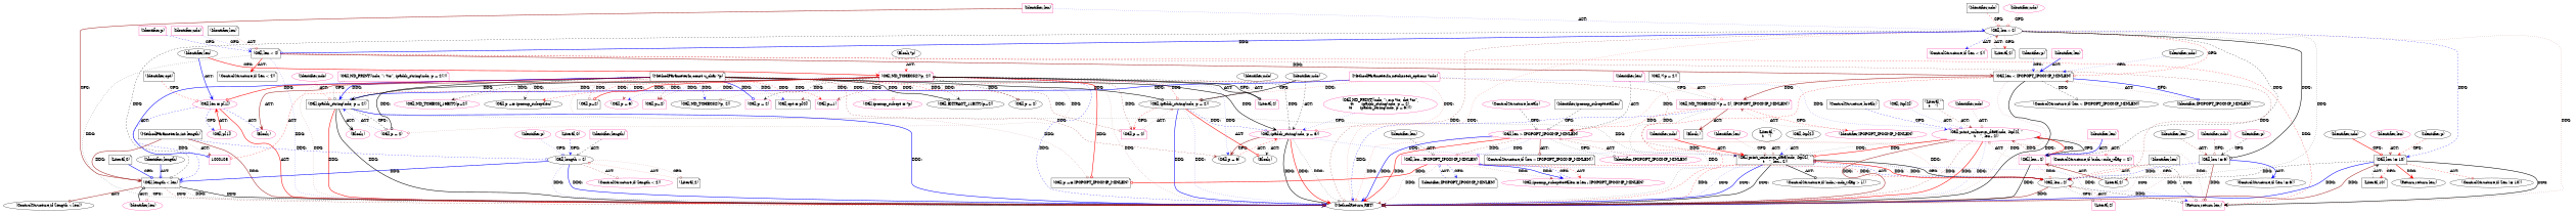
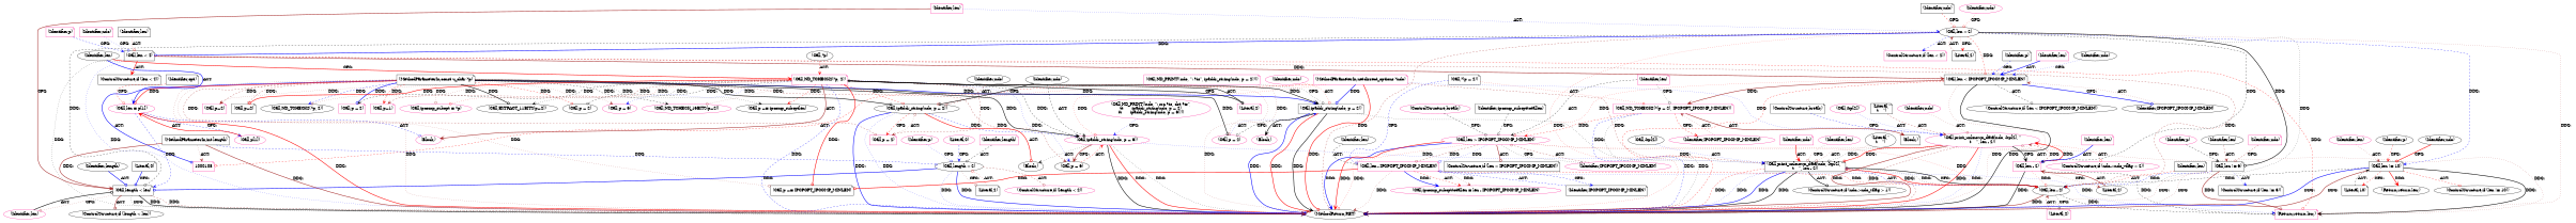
  digraph {
    node [color=black shape=ellipse]
    edge [arrowhead=odot color=brown style=dashed]
    n1 [label="(Call,print_unknown_data(ndo, &p[2], \"\n\t    \", len - 2))" shape=note]
    n2 [label="(Call,len - 2)"]
    n3 [label="(MethodReturn,RET)"]
    n4 [label="(ControlStructure,if (ndo->ndo_vflag > 1))"]
    n5 [color=deeppink label="(Return,return len;)" shape=note]
    n6 [color=deeppink label="(Literal,2)" shape=note]
    n7 [label="(Call,ipaddr_string(ndo, p + 2))" shape=note]
    n8 [color=deeppink label="(Block,)"]
    n9 [color=deeppink label="(Call,p + 2)"]
    n10 [color=deeppink label="(MethodParameterIn,netdissect_options *ndo)" shape=note]
    n11 [color=deeppink label="(Call,ipaddr_string(ndo, p + 6))"]
    n12 [label="(Call,ipaddr_string(ndo, p + 2))"]
    n13 [color=deeppink label="(Call,print_unknown_data(ndo, &p[2], \"\n\t    \", len - 2))"]
    1000108 [color=deeppink shape=note]
    n15 [label="(Call,p + 6)"]
    n16 [label="(Block,)"]
    n17 [color=deeppink label="(Call,p + 2)" shape=note]
    n18 [color=deeppink label="(Call,len - 2)" shape=note]
-   n19 [color=deeppink label="(ControlStructure,if (ndo->ndo_vflag < 2))" shape=note]
+   n19 [color=deeppink label="(ControlStructure,if (ndo->ndo_vflag < 2))"]
    n20 [label="(MethodParameterIn,const u_char *p)" shape=note]
    n21 [color=deeppink label="(Call,len = p[1])"]
    n22 [color=deeppink label="(Call,p+2)" shape=note]
    n23 [label="(Call,ND_TCHECK2(*p, 2))"]
    n24 [color=deeppink label="(Call,p + 2)" shape=note]
-   n25 [label="(Call,opt = p[0])" shape=note]
    n26 [color=deeppink label="(Call,p+1)" shape=note]
    n27 [color=deeppink label="(Call,ipcomp_subopt = *p)"]
    n28 [label="(Call,EXTRACT_11BITS(p+2))"]
    n29 [label="(Call,p + 2)"]
    n30 [color=deeppink label="(Call,p + 6)"]
    n31 [label="(Call,p += IPCPOPT_IPCOMP_MINLEN)" shape=note]
    n32 [color=deeppink label="(Call,ND_TCHECK_16BITS(p+2))"]
    n33 [label="(Call,p += ipcomp_suboptlen)"]
    n34 [label="(Call,p+2)" shape=note]
    n35 [color=deeppink label="(Block,)"]
    n36 [label="(Call,length < len)" shape=note]
    n37 [color=deeppink label="(Call,p[1])"]
    n38 [color=deeppink label="(Call,ND_TCHECK2(*p, 2))" shape=note]
    n39 [color=deeppink label="(Literal,2)" shape=note]
    n40 [label="(Literal,2)"]
    n41 [label="(Call,len < 2)"]
    n42 [label="(Call,len < IPCPOPT_IPCOMP_MINLEN)" shape=note]
    n43 [label="(Call,len < 4)" shape=note]
    n44 [label="(Call,len != 10)" shape=note]
    n45 [label="(Call,len != 6)" shape=note]
    n46 [color=deeppink label="(ControlStructure,if (len < 2))" shape=note]
    n47 [label="(Literal,2)" shape=note]
    n48 [color=deeppink label="(Call,len > IPCPOPT_IPCOMP_MINLEN)"]
    n49 [color=deeppink label="(Call,ND_TCHECK2(*(p + 2), IPCPOPT_IPCOMP_MINLEN))" shape=note]
    n50 [label="(ControlStructure,if (len < IPCPOPT_IPCOMP_MINLEN))"]
    n51 [label="(Identifier,IPCPOPT_IPCOMP_MINLEN)"]
    n52 [label="(ControlStructure,if (len < 4))" shape=note]
    n53 [label="(Return,return len;)"]
    n54 [label="(ControlStructure,if (len != 10))"]
    n55 [label="(Literal,10)" shape=note]
-   n56 [label="(ControlStructure,if (len != 6))"]
+   n56 [label="(ControlStructure,if (len != 6))" shape=note]
    n57 [label="(ControlStructure,if (length < len))"]
    n58 [color=deeppink label="(Identifier,len)"]
    n59 [label="(Call,length < 2)"]
    n60 [label="(Literal,2)" shape=note]
    n61 [color=deeppink label="(ControlStructure,if (length < 2))"]
    n62 [label="(MethodParameterIn,int length)" shape=note]
    n63 [color=deeppink label="(Call,len - IPCPOPT_IPCOMP_MINLEN)" shape=note]
    n64 [color=deeppink label="(Call,ipcomp_subopttotallen = len - IPCPOPT_IPCOMP_MINLEN)"]
    n65 [label="(Identifier,IPCPOPT_IPCOMP_MINLEN)" shape=note]
    n66 [label="(ControlStructure,if (len > IPCPOPT_IPCOMP_MINLEN))" shape=note]
    n67 [color=deeppink label="(Identifier,IPCPOPT_IPCOMP_MINLEN)"]
    n68 [label="(Block,)" shape=note]
    n69 [color=deeppink label="(Identifier,IPCPOPT_IPCOMP_MINLEN)"]
    n70 [label="(Identifier,ndo)"]
    n71 [label="(Literal,\"\n\t    \")" shape=note]
    n72 [color=deeppink label="(Call,ND_PRINT((ndo, \": src %s, dst %s\",\n\t\t       ipaddr_string(ndo, p + 2),\n\t\t       ipaddr_string(ndo, p + 6))))"]
    n73 [color=deeppink label="(ControlStructure,break;)"]
    n74 [color=deeppink label="(Identifier,p)"]
    n75 [color=deeppink label="(Identifier,p)" shape=note]
    n76 [label="(Identifier,len)"]
    n77 [color=deeppink label="(Identifier,ndo)" shape=note]
    n78 [label="(Identifier,p)" shape=note]
    n79 [label="(Identifier,ndo)"]
    n80 [label="(Literal,0)" shape=note]
    n81 [color=deeppink label="(Identifier,len)"]
    n82 [color=deeppink label="(Identifier,len)" shape=note]
    n83 [color=deeppink label="(Identifier,ndo)" shape=note]
    n84 [label="(Identifier,ipcomp_subopttotallen)" shape=note]
    n85 [color=deeppink label="(Identifier,ndo)" shape=note]
    n86 [color=deeppink label="(Identifier,len)" shape=note]
    n87 [color=deeppink label="(Identifier,ndo)"]
    n88 [color=deeppink label="(Identifier,ndo)"]
-   n89 [label="(Block,*p)"]
+   n89 [label="(Call,*p)"]
    n90 [label="(Identifier,len)"]
    n91 [color=deeppink label="(Identifier,len)"]
    n92 [label="(ControlStructure,break;)" shape=note]
    n93 [label="(Identifier,length)"]
    n94 [color=deeppink label="(Identifier,len)" shape=note]
    n95 [color=deeppink label="(Call,&p[2])"]
    n96 [label="(Literal,\"\n\t    \")"]
    n97 [color=deeppink label="(Identifier,len)" shape=note]
    n98 [label="(Identifier,ndo)"]
    n99 [color=deeppink label="(Identifier,p)"]
    n100 [label="(Identifier,len)" shape=note]
    n101 [label="(Identifier,len)" shape=note]
    n102 [label="(Identifier,ndo)" shape=note]
    n103 [label="(Identifier,p)"]
    n104 [color=deeppink label="(Literal,0)"]
    n105 [label="(Identifier,opt)" shape=note]
    n106 [label="(Identifier,ndo)"]
    n107 [color=deeppink label="(Identifier,ndo)"]
    n108 [color=deeppink label="(Call,ND_PRINT((ndo, \": %s\", ipaddr_string(ndo, p + 2))))" shape=note]
    n109 [label="(Call,*(p + 2))" shape=note]
    n110 [label="(Identifier,len)"]
    n111 [label="(Call,&p[2])"]
    n112 [color=deeppink label="(Identifier,length)" shape=note]
    n1 -> n2 [color=black label="CFG: " style=bold]
    n1 -> n3 [color=red label="DDG: "]
    n1 -> n3 [arrowhead=vee color=blue label="DDG: " style=dotted]
    n1 -> n3 [arrowhead=vee color=blue label="DDG: " style=bold]
    n1 -> n3 [color=black label="DDG: " style=bold]
    n1 -> n4 [color=black label="AST: " style=bold]
    n2 -> n1 [color=blue label="AST: "]
    n2 -> n1 [color=red label="DDG: " style=bold]
    n2 -> n1 [color=black label="DDG: " style=dotted]
    n2 -> n3 [arrowhead=vee label="DDG: " style=bold]
    n2 -> n5 [color=black label="DDG: "]
    n2 -> n6 [color=black label="CFG: " style=dotted]
    n6 -> n2 [arrowhead=vee label="AST: "]
    n7 -> n1 [arrowhead=vee color=black label="DDG: " style=dotted]
    n7 -> n3 [color=blue label="DDG: " style=bold]
    n7 -> n3 [color=red label="DDG: " style=bold]
    n7 -> n3 [arrowhead=vee color=black label="DDG: " style=bold]
    n7 -> n8 [arrowhead=vee color=black label="AST: " style=bold]
    n7 -> n9 [color=black label="CFG: "]
    n9 -> n7 [arrowhead=vee color=blue label="AST: " style=dotted]
    n10 -> n1 [label="DDG: "]
+   n10 -> n3 [color=red label="DDG: " style=bold]
    n10 -> n7 [color=blue label="DDG: " style=bold]
    n10 -> n11 [color=red label="DDG: " style=dotted]
    n10 -> n12 [color=red label="DDG: " style=dotted]
    n10 -> n13 [arrowhead=vee color=blue label="DDG: " style=dotted]
    n10 -> 1000108 [color=red label="AST: "]
    n11 -> n1 [color=blue label="DDG: " style=dotted]
    n11 -> n3 [color=black label="DDG: " style=bold]
    n11 -> n3 [arrowhead=vee color=red label="DDG: " style=bold]
    n11 -> n3 [color=black label="DDG: " style=dotted]
    n11 -> n15 [arrowhead=vee label="CFG: " style=bold]
    n11 -> n16 [arrowhead=vee color=black label="AST: " style=dotted]
    n12 -> n3 [color=blue label="DDG: " style=bold]
    n12 -> n3 [color=blue label="DDG: " style=dotted]
    n12 -> n11 [color=blue label="DDG: "]
    n12 -> n16 [color=red label="AST: " style=bold]
    n12 -> n17 [arrowhead=vee color=red label="CFG: "]
    n13 -> n1 [color=black label="DDG: " style=dotted]
    n13 -> n1 [color=red label="DDG: " style=bold]
    n13 -> n3 [arrowhead=vee label="DDG: " style=bold]
    n13 -> n3 [label="DDG: "]
    n13 -> n3 [color=red label="DDG: " style=bold]
    n13 -> n3 [color=blue label="DDG: " style=dotted]
    n13 -> n18 [arrowhead=vee color=black label="CFG: " style=bold]
    n13 -> n19 [color=red label="AST: " style=dotted]
    n15 -> n11 [arrowhead=vee color=red label="AST: "]
    n17 -> n12 [label="AST: " style=dotted]
    n18 -> n2 [color=red label="DDG: " style=dotted]
    n18 -> n3 [color=black label="DDG: " style=bold]
    n18 -> n5 [color=black label="DDG: "]
    n18 -> n13 [label="AST: " style=dotted]
    n18 -> n13 [arrowhead=vee label="DDG: "]
    n18 -> n13 [arrowhead=vee color=red label="DDG: " style=bold]
    n18 -> n40 [arrowhead=vee label="CFG: " style=dotted]
    n20 -> n3 [arrowhead=vee label="DDG: " style=dotted]
    n20 -> n7 [arrowhead=vee color=blue label="DDG: " style=bold]
    n20 -> n9 [color=black label="DDG: " style=bold]
    n20 -> n11 [arrowhead=vee color=black label="DDG: " style=bold]
    n20 -> n12 [color=black label="DDG: " style=bold]
    n20 -> 1000108 [color=blue label="AST: " style=bold]
    n20 -> n15 [arrowhead=vee label="DDG: "]
    n20 -> n17 [label="DDG: "]
    n20 -> n21 [color=red label="DDG: " style=bold]
    n20 -> n22 [arrowhead=vee label="DDG: "]
    n20 -> n23 [arrowhead=vee color=blue label="DDG: "]
    n20 -> n24 [color=blue label="DDG: " style=bold]
-   n20 -> n25 [arrowhead=vee color=blue label="DDG: " style=dotted]
    n20 -> n26 [arrowhead=vee color=red label="DDG: "]
    n20 -> n27 [label="DDG: " style=dotted]
    n20 -> n28 [color=black label="DDG: " style=bold]
    n20 -> n29 [color=red label="DDG: "]
    n20 -> n30 [arrowhead=vee label="DDG: " style=dotted]
    n20 -> n31 [label="DDG: " style=dotted]
    n20 -> n32 [arrowhead=vee color=black label="DDG: "]
    n20 -> n33 [arrowhead=vee color=black label="DDG: " style=dotted]
    n20 -> n34 [label="DDG: "]
-   n21 -> n3 [color=red label="AST: " style=bold]
+   n21 -> n3 [color=red label="DDG: " style=bold]
    n21 -> n35 [color=blue label="AST: "]
    n21 -> n36 [arrowhead=vee color=blue label="DDG: "]
    n21 -> n37 [arrowhead=vee color=blue label="CFG: "]
    n36 -> n3 [arrowhead=vee label="DDG: "]
    n36 -> n3 [arrowhead=vee color=black label="DDG: " style=dotted]
    n36 -> n3 [arrowhead=vee color=black label="DDG: " style=bold]
    n36 -> n57 [label="AST: " style=bold]
    n36 -> n58 [label="CFG: " style=dotted]
    n37 -> n21 [arrowhead=vee color=red label="AST: " style=bold]
    n38 -> n3 [arrowhead=vee color=blue label="DDG: "]
    n38 -> n3 [arrowhead=vee label="DDG: " style=dotted]
    n38 -> n7 [arrowhead=vee color=black label="DDG: " style=bold]
    n38 -> n9 [label="DDG: " style=dotted]
    n38 -> n11 [color=black label="DDG: "]
    n38 -> n12 [color=red label="DDG: "]
    n38 -> n15 [arrowhead=vee color=blue label="DDG: " style=dotted]
    n38 -> n17 [arrowhead=vee label="DDG: "]
    n38 -> n22 [arrowhead=vee label="DDG: " style=dotted]
    n38 -> n23 [label="DDG: " style=dotted]
    n38 -> n24 [arrowhead=vee color=black label="DDG: "]
-   n38 -> n25 [arrowhead=vee label="DDG: " style=dotted]
    n38 -> n26 [arrowhead=vee label="DDG: "]
    n38 -> n27 [color=red label="DDG: " style=dotted]
    n38 -> n28 [arrowhead=vee color=black label="DDG: " style=dotted]
    n38 -> n29 [color=black label="DDG: "]
    n38 -> n30 [arrowhead=vee color=blue label="DDG: " style=dotted]
    n38 -> n31 [color=red label="DDG: " style=bold]
    n38 -> n32 [label="DDG: " style=dotted]
    n38 -> n33 [arrowhead=vee color=red label="DDG: "]
    n38 -> n34 [color=red label="DDG: " style=bold]
    n38 -> n35 [arrowhead=vee label="AST: " style=bold]
    n38 -> n39 [color=black label="CFG: " style=bold]
    n39 -> n38 [color=black label="AST: " style=bold]
    n40 -> n18 [arrowhead=vee label="AST: " style=bold]
    n41 -> n2 [arrowhead=vee color=black label="DDG: " style=dotted]
    n41 -> n3 [label="DDG: "]
    n41 -> n3 [color=red label="DDG: " style=dotted]
    n41 -> n5 [arrowhead=vee label="DDG: " style=dotted]
    n41 -> n18 [arrowhead=vee color=black label="DDG: "]
    n41 -> n36 [color=black label="DDG: "]
-   n41 -> n42 [color=red label="CFG: "]
+   n41 -> n42 [color=red label="DDG: "]
    n41 -> n43 [color=blue label="DDG: " style=bold]
    n41 -> n44 [arrowhead=vee color=blue label="DDG: "]
    n41 -> n45 [color=black label="DDG: " style=bold]
    n41 -> n46 [arrowhead=vee color=blue label="AST: "]
    n41 -> n47 [arrowhead=vee color=red label="CFG: " style=dotted]
    n42 -> n3 [arrowhead=vee color=red label="DDG: "]
    n42 -> n3 [arrowhead=vee label="DDG: " style=dotted]
    n42 -> n3 [arrowhead=vee color=black label="DDG: " style=bold]
    n42 -> n48 [color=red label="DDG: " style=dotted]
    n42 -> n49 [arrowhead=vee label="DDG: " style=bold]
-   n42 -> n50 [color=black label="DDG: "]
+   n42 -> n50 [color=black label="AST: "]
    n42 -> n51 [color=blue label="CFG: " style=bold]
    n43 -> n2 [label="DDG: "]
    n43 -> n3 [arrowhead=vee color=black label="DDG: " style=dotted]
    n43 -> n3 [color=blue label="DDG: " style=dotted]
    n43 -> n5 [color=red label="DDG: "]
    n43 -> n42 [arrowhead=vee label="DDG: " style=bold]
    n43 -> n52 [arrowhead=vee color=red label="AST: " style=bold]
    n44 -> n2 [color=black label="DDG: "]
    n44 -> n3 [color=blue label="DDG: " style=bold]
    n44 -> n3 [label="DDG: " style=bold]
    n44 -> n5 [arrowhead=vee color=black label="DDG: " style=bold]
    n44 -> n53 [arrowhead=vee color=red label="DDG: " style=bold]
    n44 -> n54 [color=red label="AST: "]
    n44 -> n55 [arrowhead=vee color=red label="CFG: "]
    n45 -> n2 [color=blue label="DDG: "]
    n45 -> n3 [arrowhead=vee label="DDG: " style=dotted]
    n45 -> n3 [arrowhead=vee label="DDG: " style=dotted]
    n45 -> n5 [label="DDG: " style=bold]
-   n45 -> n56 [arrowhead=vee color=blue label="AST: " style=bold]
+   n45 -> n56 [arrowhead=vee color=blue label="AST: " style=dotted]
    n47 -> n41 [arrowhead=vee label="AST: "]
    n48 -> n2 [arrowhead=vee color=red label="DDG: " style=dotted]
    n48 -> n3 [arrowhead=vee color=blue label="DDG: " style=bold]
    n48 -> n3 [arrowhead=vee color=red label="DDG: " style=bold]
    n48 -> n3 [color=red label="DDG: " style=dotted]
    n48 -> n5 [label="DDG: " style=dotted]
    n48 -> n63 [label="DDG: "]
    n48 -> n63 [color=blue label="DDG: " style=dotted]
    n48 -> n66 [label="AST: " style=bold]
    n48 -> n67 [color=black label="CFG: " style=dotted]
    n49 -> n3 [arrowhead=vee color=blue label="DDG: "]
    n49 -> n3 [color=black label="DDG: " style=dotted]
    n49 -> n48 [arrowhead=vee color=red label="DDG: "]
    n49 -> n68 [arrowhead=vee label="AST: " style=bold]
    n49 -> n69 [arrowhead=vee color=red label="CFG: "]
    n51 -> n42 [arrowhead=vee label="AST: " style=dotted]
    n55 -> n44 [arrowhead=vee color=black label="AST: "]
    n58 -> n36 [color=black label="AST: " style=bold]
    n59 -> n3 [color=blue label="DDG: " style=dotted]
    n59 -> n3 [arrowhead=vee color=blue label="DDG: " style=bold]
    n59 -> n36 [color=blue label="DDG: " style=bold]
    n59 -> n60 [label="CFG: " style=dotted]
    n59 -> n61 [label="AST: "]
    n60 -> n59 [color=red label="AST: " style=dotted]
    n62 -> n3 [arrowhead=vee label="DDG: " style=bold]
    n62 -> 1000108 [arrowhead=vee label="AST: " style=dotted]
    n62 -> n36 [arrowhead=vee label="DDG: " style=bold]
    n62 -> n59 [color=blue label="DDG: "]
    n63 -> n2 [color=red label="DDG: "]
    n63 -> n3 [arrowhead=vee label="DDG: " style=dotted]
    n63 -> n5 [arrowhead=vee color=blue label="DDG: " style=dotted]
    n63 -> n31 [color=red label="DDG: " style=bold]
    n63 -> n64 [arrowhead=vee color=red label="AST: "]
    n63 -> n64 [arrowhead=vee label="DDG: " style=dotted]
    n63 -> n64 [arrowhead=vee color=blue label="DDG: " style=bold]
    n63 -> n65 [arrowhead=vee color=blue label="CFG: "]
-   n64 -> n63 [color=blue label="CFG: "]
+   n109 -> n63 [color=blue label="CFG: "]
    n65 -> n63 [color=blue label="AST: "]
    n67 -> n48 [label="AST: "]
    n69 -> n49 [arrowhead=vee label="AST: " style=dotted]
    n70 -> n44 [color=red label="CFG: " style=bold]
    n71 -> n13 [arrowhead=vee label="AST: "]
    n72 -> n11 [arrowhead=vee color=blue label="CFG: " style=dotted]
    n73 -> n48 [color=black label="CFG: "]
    n74 -> n59 [color=blue label="CFG: " style=dotted]
    n75 -> n43 [arrowhead=vee color=blue label="CFG: "]
    n76 -> n45 [arrowhead=vee label="AST: "]
    n77 -> n1 [arrowhead=vee color=red label="AST: " style=bold]
    n78 -> n42 [arrowhead=vee color=blue label="CFG: "]
    n79 -> n12 [label="AST: "]
    n80 -> n36 [color=blue label="CFG: " style=bold]
    n81 -> n1 [label="CFG: " style=dotted]
    n82 -> n36 [label="CFG: " style=bold]
    n82 -> n41 [arrowhead=vee color=blue label="AST: " style=dotted]
    n83 -> n43 [color=blue label="CFG: " style=dotted]
    n84 -> n48 [color=black label="CFG: "]
    n85 -> n45 [label="CFG: "]
    n86 -> n18 [color=blue label="AST: " style=bold]
    n87 -> n13 [label="AST: " style=dotted]
    n88 -> n7 [color=red label="AST: " style=dotted]
    n89 -> n38 [arrowhead=vee color=red label="AST: "]
    n90 -> n21 [arrowhead=vee color=blue label="AST: " style=bold]
    n90 -> n38 [arrowhead=vee color=red label="CFG: " style=bold]
    n91 -> n44 [arrowhead=vee label="AST: " style=dotted]
    n92 -> n13 [color=blue label="CFG: "]
    n93 -> n36 [color=blue label="AST: " style=bold]
    n94 -> n48 [arrowhead=vee color=black label="AST: "]
    n94 -> n49 [color=black label="CFG: " style=dotted]
    n95 -> n13 [color=blue label="AST: " style=dotted]
    n96 -> n1 [label="AST: " style=dotted]
    n97 -> n42 [arrowhead=vee color=blue label="AST: " style=bold]
    n98 -> n11 [arrowhead=vee color=black label="AST: "]
    n98 -> n12 [color=black label="CFG: " style=bold]
    n99 -> n45 [arrowhead=vee color=black label="CFG: "]
    n100 -> n43 [color=red label="AST: " style=dotted]
    n101 -> n2 [arrowhead=vee color=red label="AST: "]
    n102 -> n41 [color=red label="CFG: "]
    n103 -> n44 [arrowhead=vee color=red label="CFG: "]
    n104 -> n59 [arrowhead=vee color=blue label="CFG: "]
    n105 -> n21 [color=red label="CFG: "]
    n106 -> n42 [arrowhead=vee color=blue label="CFG: " style=dotted]
    n107 -> n41 [color=red label="CFG: " style=dotted]
    n108 -> n7 [color=black label="CFG: " style=dotted]
    n109 -> n49 [color=red label="AST: " style=dotted]
    n110 -> n63 [color=black label="AST: "]
    n111 -> n1 [arrowhead=vee color=blue label="AST: " style=dotted]
    n112 -> n59 [color=black label="AST: "]
  }
